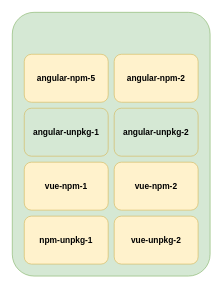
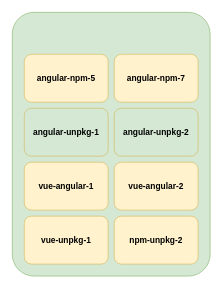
  <mxCell id="0" />
  <mxCell id="1" parent="0" />
  <mxCell id="2" value="" style="rounded=1;whiteSpace=wrap;html=1;fillColor=#d5e8d4;strokeColor=#82b366;arcSize=11;" vertex="1" parent="1"><mxGeometry x="20" y="20" width="330" height="440" as="geometry" /></mxCell>
  <mxCell id="3" value="" style="shape=image;verticalLabelPosition=bottom;labelBackgroundColor=default;verticalAlign=top;aspect=fixed;imageAspect=0;image=https://www.import.io/wp-content/uploads/2017/10/React-logo.png;clipPath=inset(0% 49% 4.29% 2%);" vertex="1" parent="1"><mxGeometry x="297.09" y="40" width="32.91" height="30" as="geometry" /></mxCell>
  <mxCell id="4" value="" style="shape=image;verticalLabelPosition=bottom;labelBackgroundColor=default;verticalAlign=top;aspect=fixed;imageAspect=0;image=https://miro.medium.com/max/343/1*NzA_oVQgN-6C6sHAoJD5ow.png;clipPath=inset(0% 0% 31.33% 0%);" vertex="1" parent="1"><mxGeometry x="40" y="40" width="30" height="30" as="geometry" /></mxCell>
  <mxCell id="5" value="" style="group" vertex="1" connectable="0" parent="1"><mxGeometry x="40" y="90" width="140" height="80" as="geometry" /></mxCell>
  <mxCell id="6" value="&lt;font style=&quot;font-size: 14px&quot;&gt;&lt;b&gt;angular-npm-5&lt;/b&gt;&lt;/font&gt;" style="rounded=1;whiteSpace=wrap;html=1;fillColor=#fff2cc;strokeColor=#d6b656;" vertex="1" parent="5"><mxGeometry width="140" height="80" as="geometry" /></mxCell>
  <mxCell id="7" value="" style="shape=image;verticalLabelPosition=bottom;labelBackgroundColor=default;verticalAlign=top;aspect=fixed;imageAspect=0;image=https://upload.wikimedia.org/wikipedia/commons/thumb/c/cf/Angular_full_color_logo.svg/2048px-Angular_full_color_logo.svg.png;" vertex="1" parent="5"><mxGeometry x="5" y="4" width="30" height="30" as="geometry" /></mxCell>
  <mxCell id="8" value="" style="group" vertex="1" connectable="0" parent="1"><mxGeometry x="190" y="90" width="140" height="80" as="geometry" /></mxCell>
- <mxCell id="9" value="&lt;font style=&quot;font-size: 14px&quot;&gt;&lt;b&gt;angular-npm-2&lt;/b&gt;&lt;/font&gt;" style="rounded=1;whiteSpace=wrap;html=1;fillColor=#fff2cc;strokeColor=#d6b656;" vertex="1" parent="8"><mxGeometry width="140" height="80" as="geometry" /></mxCell>
+ <mxCell id="9" value="&lt;font style=&quot;font-size: 14px&quot;&gt;&lt;b&gt;angular-npm-7&lt;/b&gt;&lt;/font&gt;" style="rounded=1;whiteSpace=wrap;html=1;fillColor=#fff2cc;strokeColor=#d6b656;" vertex="1" parent="8"><mxGeometry width="140" height="80" as="geometry" /></mxCell>
  <mxCell id="10" value="" style="shape=image;verticalLabelPosition=bottom;labelBackgroundColor=default;verticalAlign=top;aspect=fixed;imageAspect=0;image=https://upload.wikimedia.org/wikipedia/commons/thumb/c/cf/Angular_full_color_logo.svg/2048px-Angular_full_color_logo.svg.png;" vertex="1" parent="8"><mxGeometry x="5" y="4" width="30" height="30" as="geometry" /></mxCell>
  <mxCell id="11" value="" style="group" vertex="1" connectable="0" parent="1"><mxGeometry x="190" y="180" width="140" height="80" as="geometry" /></mxCell>
  <mxCell id="12" value="&lt;font style=&quot;font-size: 14px&quot;&gt;&lt;b&gt;angular-unpkg-2&lt;br&gt;&lt;/b&gt;&lt;/font&gt;" style="rounded=1;whiteSpace=wrap;html=1;fillColor=#d5e8d4;strokeColor=#d6b656;" vertex="1" parent="11"><mxGeometry width="140" height="80" as="geometry" /></mxCell>
  <mxCell id="13" value="" style="shape=image;verticalLabelPosition=bottom;labelBackgroundColor=default;verticalAlign=top;aspect=fixed;imageAspect=0;image=https://upload.wikimedia.org/wikipedia/commons/thumb/c/cf/Angular_full_color_logo.svg/2048px-Angular_full_color_logo.svg.png;" vertex="1" parent="11"><mxGeometry x="5" y="4" width="30" height="30" as="geometry" /></mxCell>
  <mxCell id="14" value="" style="group" vertex="1" connectable="0" parent="1"><mxGeometry x="40" y="180" width="140" height="80" as="geometry" /></mxCell>
  <mxCell id="15" value="&lt;font style=&quot;font-size: 14px&quot;&gt;&lt;b&gt;angular-unpkg-1&lt;/b&gt;&lt;/font&gt;" style="rounded=1;whiteSpace=wrap;html=1;fillColor=#d5e8d4;strokeColor=#d6b656;" vertex="1" parent="14"><mxGeometry width="140" height="80" as="geometry" /></mxCell>
  <mxCell id="16" value="" style="shape=image;verticalLabelPosition=bottom;labelBackgroundColor=default;verticalAlign=top;aspect=fixed;imageAspect=0;image=https://upload.wikimedia.org/wikipedia/commons/thumb/c/cf/Angular_full_color_logo.svg/2048px-Angular_full_color_logo.svg.png;" vertex="1" parent="14"><mxGeometry x="5" y="4" width="30" height="30" as="geometry" /></mxCell>
  <mxCell id="17" value="" style="group" vertex="1" connectable="0" parent="1"><mxGeometry x="40" y="270" width="140" height="80" as="geometry" /></mxCell>
- <mxCell id="18" value="&lt;font style=&quot;font-size: 14px&quot;&gt;&lt;b&gt;vue-npm-1&lt;/b&gt;&lt;/font&gt;" style="rounded=1;whiteSpace=wrap;html=1;fillColor=#fff2cc;strokeColor=#d6b656;" vertex="1" parent="17"><mxGeometry width="140" height="80" as="geometry" /></mxCell>
+ <mxCell id="18" value="&lt;font style=&quot;font-size: 14px&quot;&gt;&lt;b&gt;vue-angular-1&lt;/b&gt;&lt;/font&gt;" style="rounded=1;whiteSpace=wrap;html=1;fillColor=#fff2cc;strokeColor=#d6b656;" vertex="1" parent="17"><mxGeometry width="140" height="80" as="geometry" /></mxCell>
  <mxCell id="19" value="" style="shape=image;verticalLabelPosition=bottom;labelBackgroundColor=default;verticalAlign=top;aspect=fixed;imageAspect=0;image=https://upload.wikimedia.org/wikipedia/commons/thumb/9/95/Vue.js_Logo_2.svg/2367px-Vue.js_Logo_2.svg.png;" vertex="1" parent="17"><mxGeometry x="8.47" y="9" width="23.06" height="20" as="geometry" /></mxCell>
  <mxCell id="20" value="" style="group" vertex="1" connectable="0" parent="1"><mxGeometry x="190" y="270" width="140" height="80" as="geometry" /></mxCell>
- <mxCell id="21" value="&lt;font style=&quot;font-size: 14px&quot;&gt;&lt;b&gt;vue-npm-2&lt;/b&gt;&lt;/font&gt;" style="rounded=1;whiteSpace=wrap;html=1;fillColor=#fff2cc;strokeColor=#d6b656;" vertex="1" parent="20"><mxGeometry width="140" height="80" as="geometry" /></mxCell>
+ <mxCell id="21" value="&lt;font style=&quot;font-size: 14px&quot;&gt;&lt;b&gt;vue-angular-2&lt;/b&gt;&lt;/font&gt;" style="rounded=1;whiteSpace=wrap;html=1;fillColor=#fff2cc;strokeColor=#d6b656;" vertex="1" parent="20"><mxGeometry width="140" height="80" as="geometry" /></mxCell>
  <mxCell id="22" value="" style="shape=image;verticalLabelPosition=bottom;labelBackgroundColor=default;verticalAlign=top;aspect=fixed;imageAspect=0;image=https://upload.wikimedia.org/wikipedia/commons/thumb/9/95/Vue.js_Logo_2.svg/2367px-Vue.js_Logo_2.svg.png;" vertex="1" parent="20"><mxGeometry x="8.47" y="9" width="23.06" height="20" as="geometry" /></mxCell>
  <mxCell id="23" value="" style="group" vertex="1" connectable="0" parent="1"><mxGeometry x="40" y="360" width="140" height="80" as="geometry" /></mxCell>
- <mxCell id="24" value="&lt;font style=&quot;font-size: 14px&quot;&gt;&lt;b&gt;npm-unpkg-1&lt;/b&gt;&lt;/font&gt;" style="rounded=1;whiteSpace=wrap;html=1;fillColor=#fff2cc;strokeColor=#d6b656;" vertex="1" parent="23"><mxGeometry width="140" height="80" as="geometry" /></mxCell>
+ <mxCell id="24" value="&lt;font style=&quot;font-size: 14px&quot;&gt;&lt;b&gt;vue-unpkg-1&lt;/b&gt;&lt;/font&gt;" style="rounded=1;whiteSpace=wrap;html=1;fillColor=#fff2cc;strokeColor=#d6b656;" vertex="1" parent="23"><mxGeometry width="140" height="80" as="geometry" /></mxCell>
  <mxCell id="25" value="" style="shape=image;verticalLabelPosition=bottom;labelBackgroundColor=default;verticalAlign=top;aspect=fixed;imageAspect=0;image=https://upload.wikimedia.org/wikipedia/commons/thumb/9/95/Vue.js_Logo_2.svg/2367px-Vue.js_Logo_2.svg.png;" vertex="1" parent="23"><mxGeometry x="8.47" y="9" width="23.06" height="20" as="geometry" /></mxCell>
  <mxCell id="26" value="" style="group" vertex="1" connectable="0" parent="1"><mxGeometry x="190" y="360" width="140" height="80" as="geometry" /></mxCell>
- <mxCell id="27" value="&lt;font style=&quot;font-size: 14px&quot;&gt;&lt;b&gt;vue-unpkg-2&lt;/b&gt;&lt;/font&gt;" style="rounded=1;whiteSpace=wrap;html=1;fillColor=#fff2cc;strokeColor=#d6b656;" vertex="1" parent="26"><mxGeometry width="140" height="80" as="geometry" /></mxCell>
+ <mxCell id="27" value="&lt;font style=&quot;font-size: 14px&quot;&gt;&lt;b&gt;npm-unpkg-2&lt;/b&gt;&lt;/font&gt;" style="rounded=1;whiteSpace=wrap;html=1;fillColor=#fff2cc;strokeColor=#d6b656;" vertex="1" parent="26"><mxGeometry width="140" height="80" as="geometry" /></mxCell>
  <mxCell id="28" value="" style="shape=image;verticalLabelPosition=bottom;labelBackgroundColor=default;verticalAlign=top;aspect=fixed;imageAspect=0;image=https://upload.wikimedia.org/wikipedia/commons/thumb/9/95/Vue.js_Logo_2.svg/2367px-Vue.js_Logo_2.svg.png;" vertex="1" parent="26"><mxGeometry x="8.47" y="9" width="23.06" height="20" as="geometry" /></mxCell>
